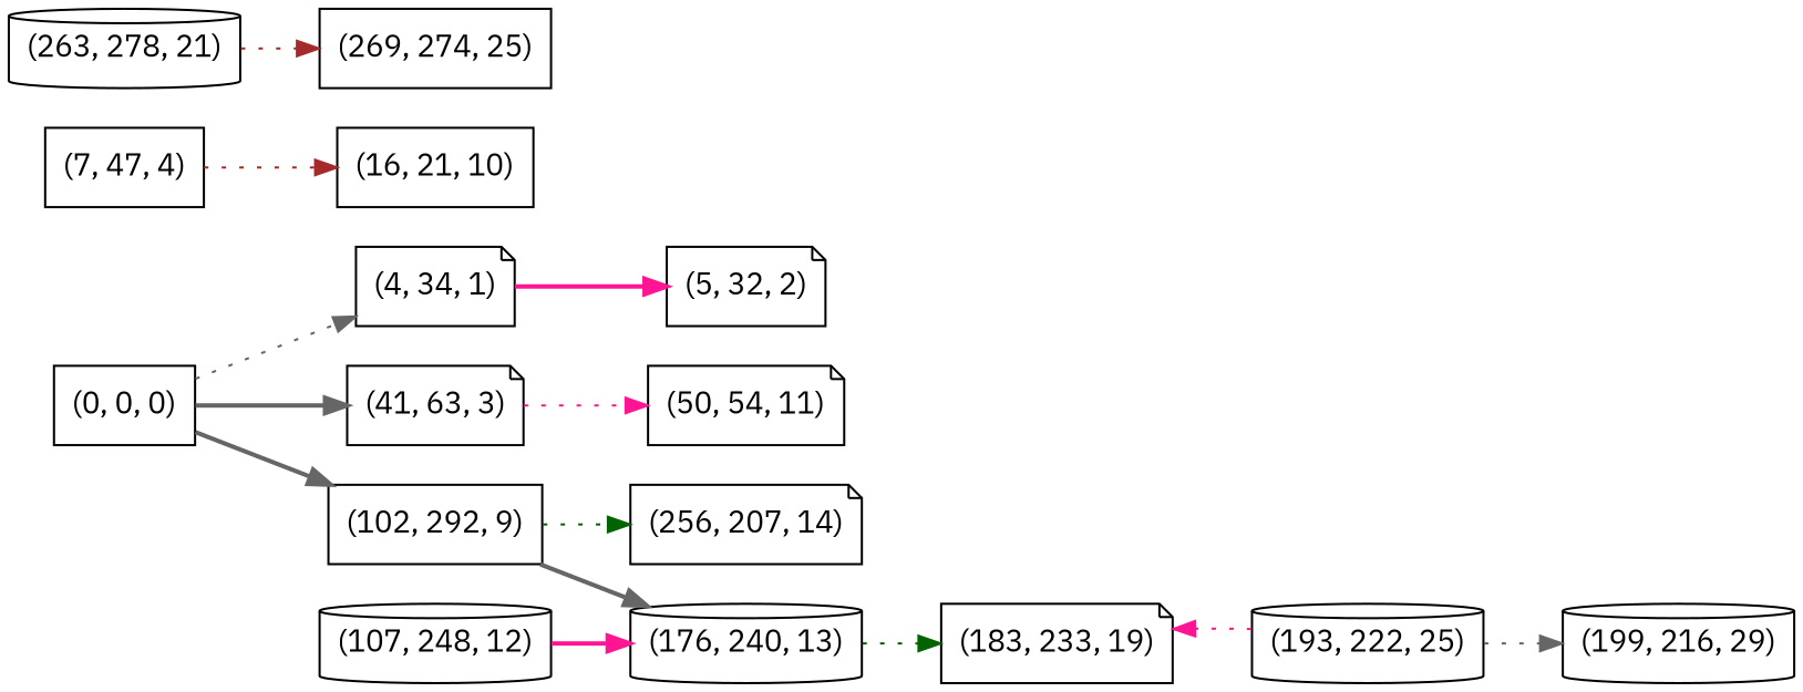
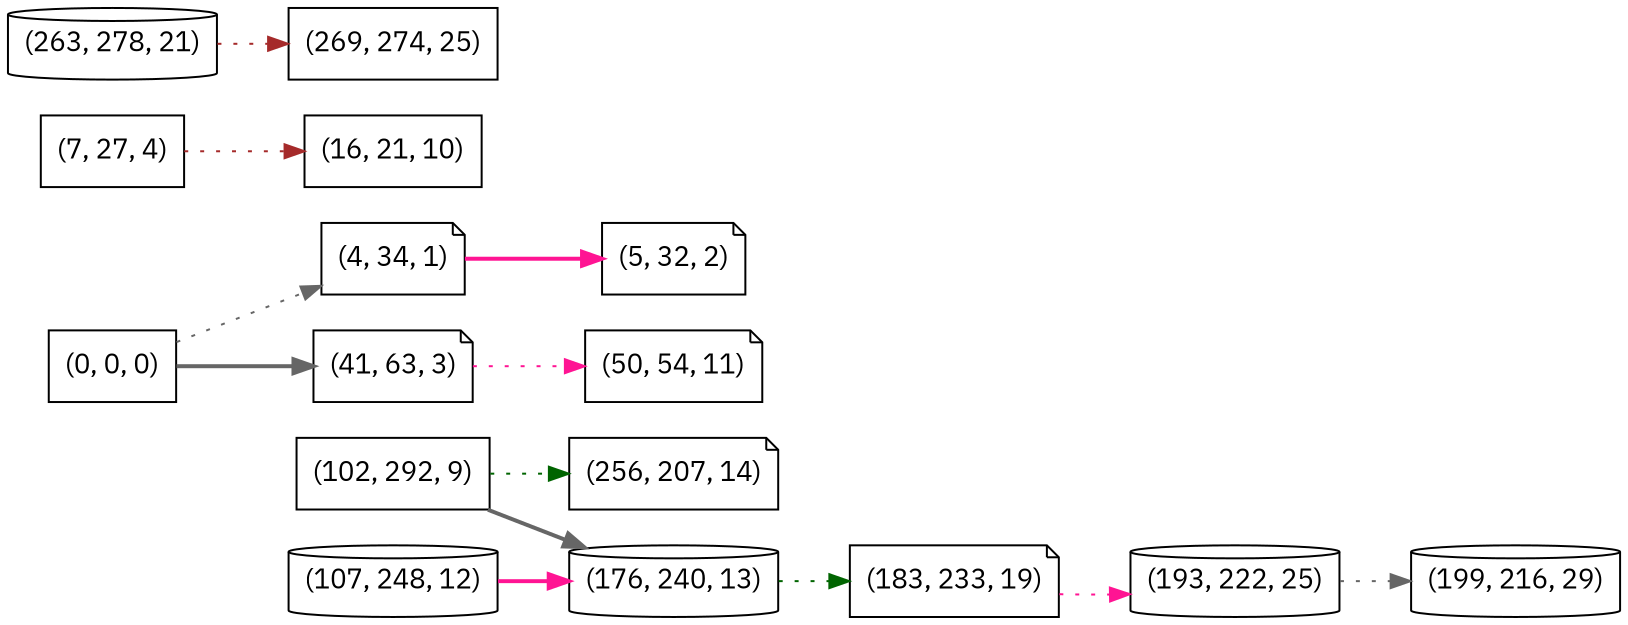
  digraph {
    fontname="IBM Plex Sans"
    rankdir=LR
    node [fontname="IBM Plex Sans" shape=note]
    edge [color=gray40 fontname="IBM Plex Sans" style=dotted]
    "(0, 0, 0)" [shape=box]
    "(4, 34, 1)"
    "(41, 63, 3)"
    "(102, 292, 9)" [shape=box]
    "(5, 32, 2)"
    "(50, 54, 11)"
    n7 [label="(256, 207, 14)"]
    "(176, 240, 13)" [shape=cylinder]
-   "(7, 27, 4)" [shape=box label="(7, 47, 4)"]
+   "(7, 27, 4)" [shape=box]
    "(16, 21, 10)" [shape=box]
    "(107, 248, 12)" [shape=cylinder]
    "(183, 233, 19)"
    "(193, 222, 25)" [shape=cylinder]
    "(199, 216, 29)" [shape=cylinder]
    "(263, 278, 21)" [shape=cylinder]
    "(269, 274, 25)" [shape=box]
    "(0, 0, 0)" -> "(4, 34, 1)"
    "(0, 0, 0)" -> "(41, 63, 3)" [style=bold]
-   "(0, 0, 0)" -> "(102, 292, 9)" [style=bold]
    "(4, 34, 1)" -> "(5, 32, 2)" [color=deeppink style=bold]
    "(41, 63, 3)" -> "(50, 54, 11)" [color=deeppink]
    "(102, 292, 9)" -> n7 [color=darkgreen]
    "(102, 292, 9)" -> "(176, 240, 13)" [style=bold]
    "(176, 240, 13)" -> "(183, 233, 19)" [color=darkgreen]
    "(7, 27, 4)" -> "(16, 21, 10)" [color=brown]
    "(107, 248, 12)" -> "(176, 240, 13)" [color=deeppink style=bold]
-   "(193, 222, 25)" -> "(183, 233, 19)" [color=deeppink]
+   "(183, 233, 19)" -> "(193, 222, 25)" [color=deeppink]
    "(193, 222, 25)" -> "(199, 216, 29)"
    "(263, 278, 21)" -> "(269, 274, 25)" [color=brown]
  }
